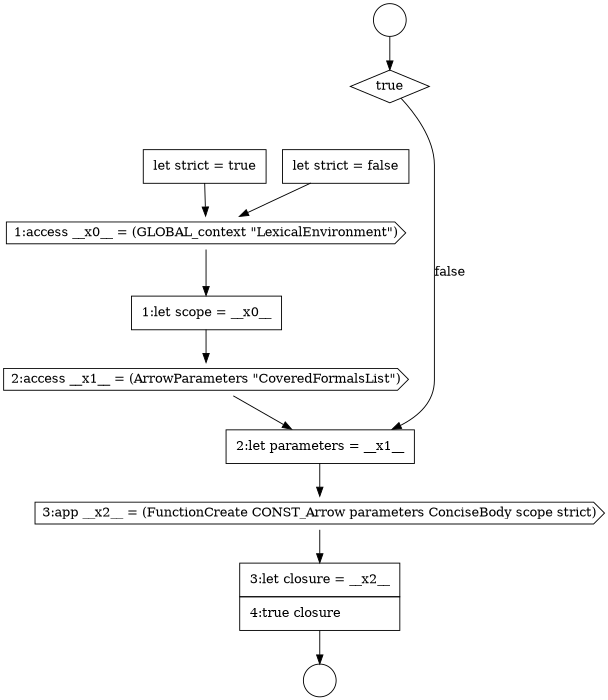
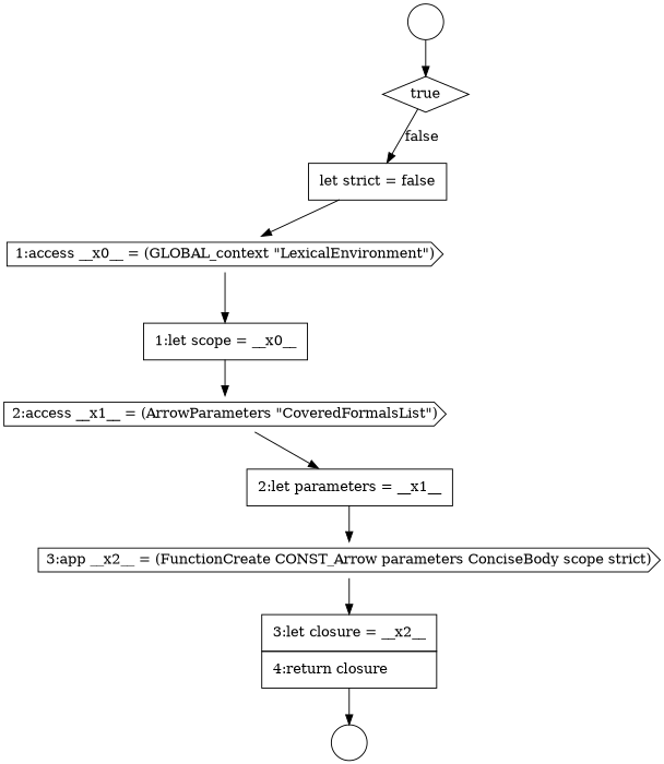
  digraph {
    node [color=black fillcolor=white shape=none style=filled]
    edge [color=black]
-   n1 [label=<<font color="black">     <table border="0" cellborder="1" cellspacing="0" cellpadding="10">       <tr><td align="left">3:let closure = __x2__</td></tr>       <tr><td align="left">4:true closure</td></tr>     </table>   </font>> margin=0]
+   n1 [label=<<font color="black">     <table border="0" cellborder="1" cellspacing="0" cellpadding="10">       <tr><td align="left">3:let closure = __x2__</td></tr>       <tr><td align="left">4:return closure</td></tr>     </table>   </font>> margin=0]
    n2 [label=" " shape=circle]
-   n3 [label=<<font color="black">     <table border="0" cellborder="1" cellspacing="0" cellpadding="10">       <tr><td align="left">let strict = true</td></tr>     </table>   </font>> margin=0]
    n4 [label=<<font color="black">1:access __x0__ = (GLOBAL_context &quot;LexicalEnvironment&quot;)</font>> shape=cds]
    n5 [label=<<font color="black">     <table border="0" cellborder="1" cellspacing="0" cellpadding="10">       <tr><td align="left">1:let scope = __x0__</td></tr>     </table>   </font>> margin=0]
    n6 [label=<<font color="black">2:access __x1__ = (ArrowParameters &quot;CoveredFormalsList&quot;)</font>> shape=cds]
    n7 [label=<<font color="black">     <table border="0" cellborder="1" cellspacing="0" cellpadding="10">       <tr><td align="left">2:let parameters = __x1__</td></tr>     </table>   </font>> margin=0]
    n8 [label=<<font color="black">3:app __x2__ = (FunctionCreate CONST_Arrow parameters ConciseBody scope strict)</font>> shape=cds]
    n9 [label=<<font color="black">true</font>> shape=diamond]
    n10 [label=<<font color="black">     <table border="0" cellborder="1" cellspacing="0" cellpadding="10">       <tr><td align="left">let strict = false</td></tr>     </table>   </font>> margin=0]
    n11 [label=" " shape=circle]
    n1 -> n2
-   n3 -> n4
    n4 -> n5
    n5 -> n6
    n6 -> n7
    n7 -> n8
    n8 -> n1
-   n9 -> n7 [label=<<font color="black">false</font>>]
+   n9 -> n10 [label=<<font color="black">false</font>>]
    n10 -> n4
    n11 -> n9
  }
